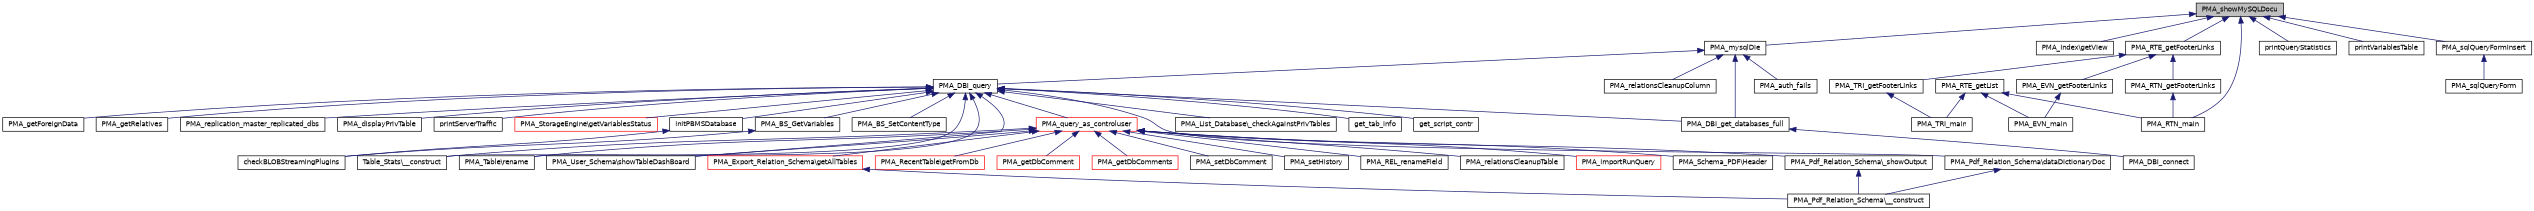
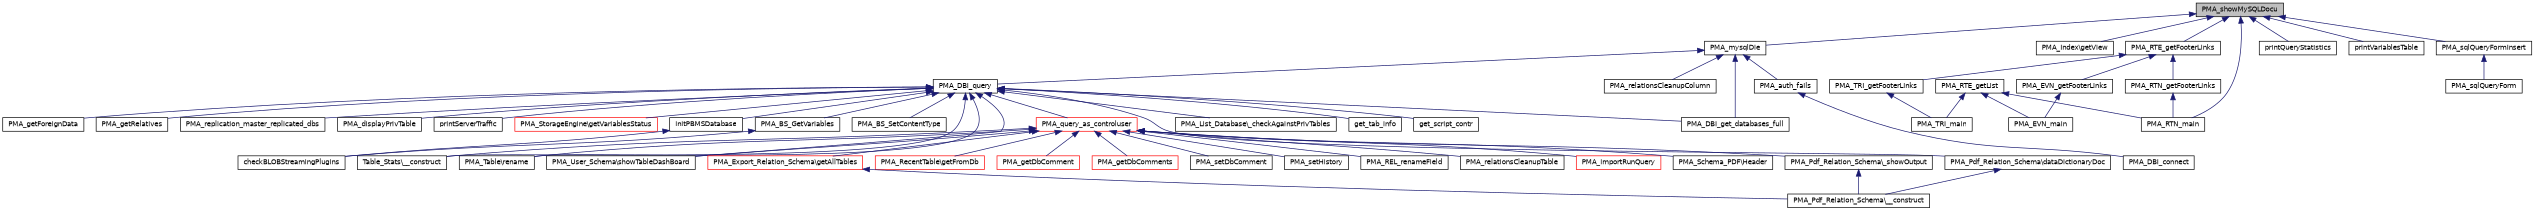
  digraph {
    rankdir=TB
    node [color=black fillcolor=white fontname=Helvetica fontsize=10 shape=record style=filled]
    edge [color=midnightblue dir=back fontname=Helvetica fontsize=10 labelfontname=Helvetica labelfontsize=10 style=solid]
    n1 [fillcolor=grey75 fontcolor=black height=0.2 label=PMA_showMySQLDocu width=0.4]
    n2 [height=0.2 label=PMA_mysqlDie width=0.4]
    n3 [height=0.2 label="PMA_Index\\getView" width=0.4]
    n4 [height=0.2 label=PMA_RTE_getFooterLinks width=0.4]
    n5 [height=0.2 label=printQueryStatistics width=0.4]
    n6 [height=0.2 label=printVariablesTable width=0.4]
    n7 [height=0.2 label=PMA_sqlQueryFormInsert width=0.4]
    n8 [height=0.2 label=PMA_RTN_main width=0.4]
    n9 [height=0.2 label=PMA_auth_fails width=0.4]
    n10 [height=0.2 label=PMA_DBI_query width=0.4]
    n11 [height=0.2 label=PMA_DBI_get_databases_full width=0.4]
    n12 [height=0.2 label=PMA_relationsCleanupColumn width=0.4]
    n13 [height=0.2 label=PMA_RTN_getFooterLinks width=0.4]
    n14 [height=0.2 label=PMA_TRI_getFooterLinks width=0.4]
    n15 [height=0.2 label=PMA_EVN_getFooterLinks width=0.4]
    n16 [height=0.2 label=PMA_RTE_getList width=0.4]
    n17 [height=0.2 label=PMA_TRI_main width=0.4]
    n18 [height=0.2 label=PMA_EVN_main width=0.4]
    n19 [height=0.2 label=PMA_sqlQueryForm width=0.4]
    n20 [height=0.2 label=PMA_DBI_connect width=0.4]
    n21 [height=0.2 label=initPBMSDatabase width=0.4]
    n22 [height=0.2 label=PMA_BS_GetVariables width=0.4]
    n23 [height=0.2 label=PMA_BS_SetContentType width=0.4]
    n24 [height=0.2 label="Table_Stats\\__construct" width=0.4]
    n25 [height=0.2 label="PMA_List_Database\\_checkAgainstPrivTables" width=0.4]
    n26 [height=0.2 label="PMA_Pdf_Relation_Schema\\dataDictionaryDoc" width=0.4]
    n27 [height=0.2 label=get_tab_info width=0.4]
    n28 [height=0.2 label=get_script_contr width=0.4]
    n29 [color=red height=0.2 label=PMA_query_as_controluser width=0.4]
    n30 [height=0.2 label="PMA_Table\\rename" width=0.4]
    n31 [height=0.2 label="PMA_User_Schema\\showTableDashBoard" width=0.4]
    n32 [height=0.2 label=PMA_getForeignData width=0.4]
    n33 [height=0.2 label=PMA_getRelatives width=0.4]
    n34 [height=0.2 label=PMA_replication_master_replicated_dbs width=0.4]
    n35 [height=0.2 label=PMA_displayPrivTable width=0.4]
    n36 [height=0.2 label=printServerTraffic width=0.4]
    n37 [color=red height=0.2 label="PMA_StorageEngine\\getVariablesStatus" width=0.4]
    n38 [height=0.2 label=checkBLOBStreamingPlugins width=0.4]
    n39 [height=0.2 label="PMA_Pdf_Relation_Schema\\__construct" width=0.4]
    n40 [color=red height=0.2 label="PMA_Export_Relation_Schema\\getAllTables" width=0.4]
    n41 [color=red height=0.2 label=PMA_importRunQuery width=0.4]
    n42 [height=0.2 label="PMA_Schema_PDF\\Header" width=0.4]
    n43 [height=0.2 label="PMA_Pdf_Relation_Schema\\_showOutput" width=0.4]
    n44 [color=red height=0.2 label="PMA_RecentTable\\getFromDb" width=0.4]
    n45 [color=red height=0.2 label=PMA_getDbComment width=0.4]
    n46 [color=red height=0.2 label=PMA_getDbComments width=0.4]
    n47 [height=0.2 label=PMA_setDbComment width=0.4]
    n48 [height=0.2 label=PMA_setHistory width=0.4]
    n49 [height=0.2 label=PMA_REL_renameField width=0.4]
    n50 [height=0.2 label=PMA_relationsCleanupTable width=0.4]
    n1 -> n2
    n1 -> n3
    n1 -> n4
    n1 -> n5
    n1 -> n6
    n1 -> n7
    n1 -> n8
    n2 -> n9
    n2 -> n10
    n2 -> n11
    n2 -> n12
    n4 -> n13
    n4 -> n14
    n4 -> n15
    n7 -> n19
-   n11 -> n20
+   n9 -> n20
    n10 -> n11
    n10 -> n21
    n10 -> n22
    n10 -> n23
    n10 -> n24
    n10 -> n25
    n10 -> n26
    n10 -> n27
    n10 -> n28
    n10 -> n29
    n10 -> n30
    n10 -> n31
    n10 -> n32
    n10 -> n33
    n10 -> n34
    n10 -> n35
    n10 -> n36
    n10 -> n37
    n13 -> n8
    n14 -> n17
    n15 -> n18
    n16 -> n8
    n16 -> n17
    n16 -> n18
    n21 -> n38
    n22 -> n38
    n26 -> n39
    n29 -> n24
    n29 -> n30
    n29 -> n31
    n29 -> n40
    n29 -> n41
    n29 -> n42
    n29 -> n43
    n29 -> n44
    n29 -> n45
    n29 -> n46
    n29 -> n47
    n29 -> n48
    n29 -> n49
    n29 -> n50
    n40 -> n39
    n43 -> n39
  }
